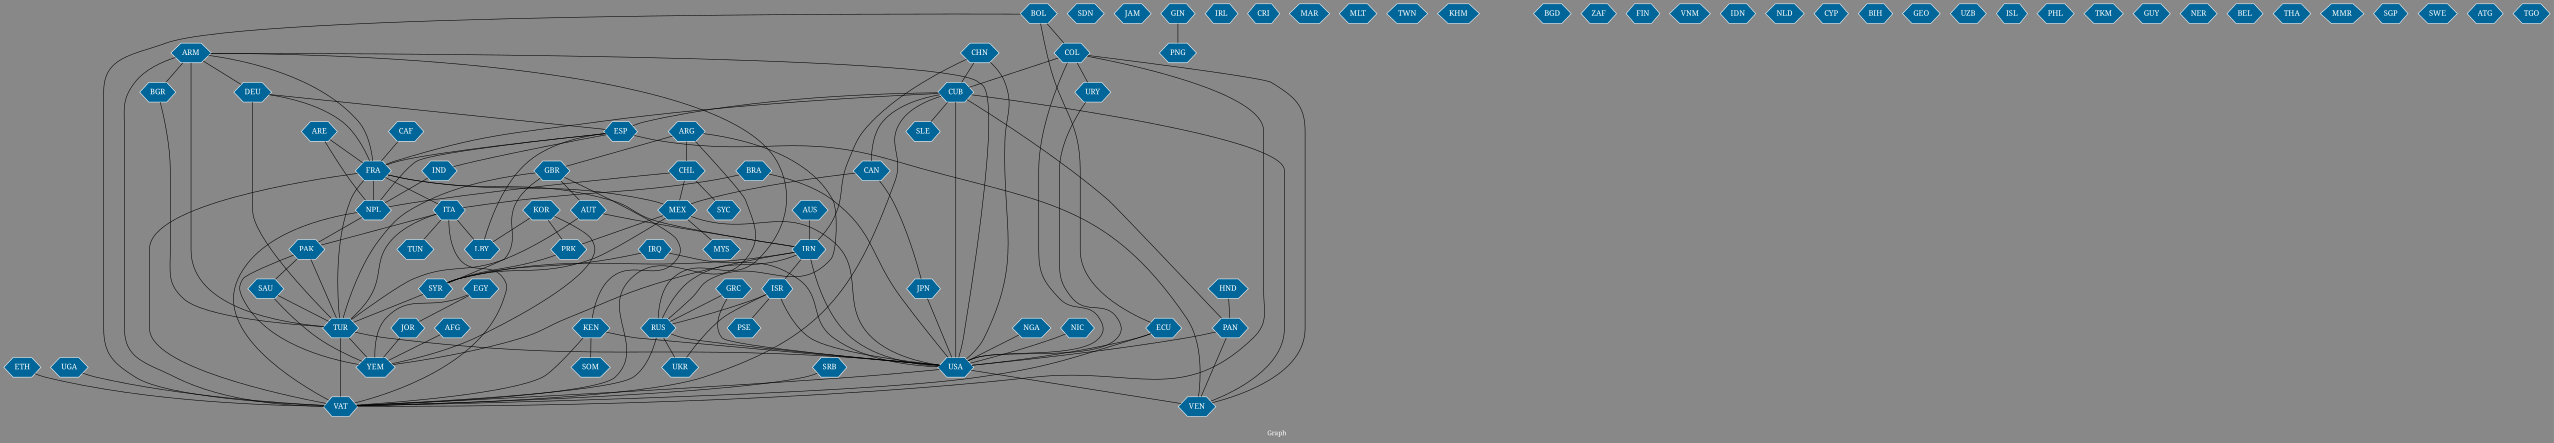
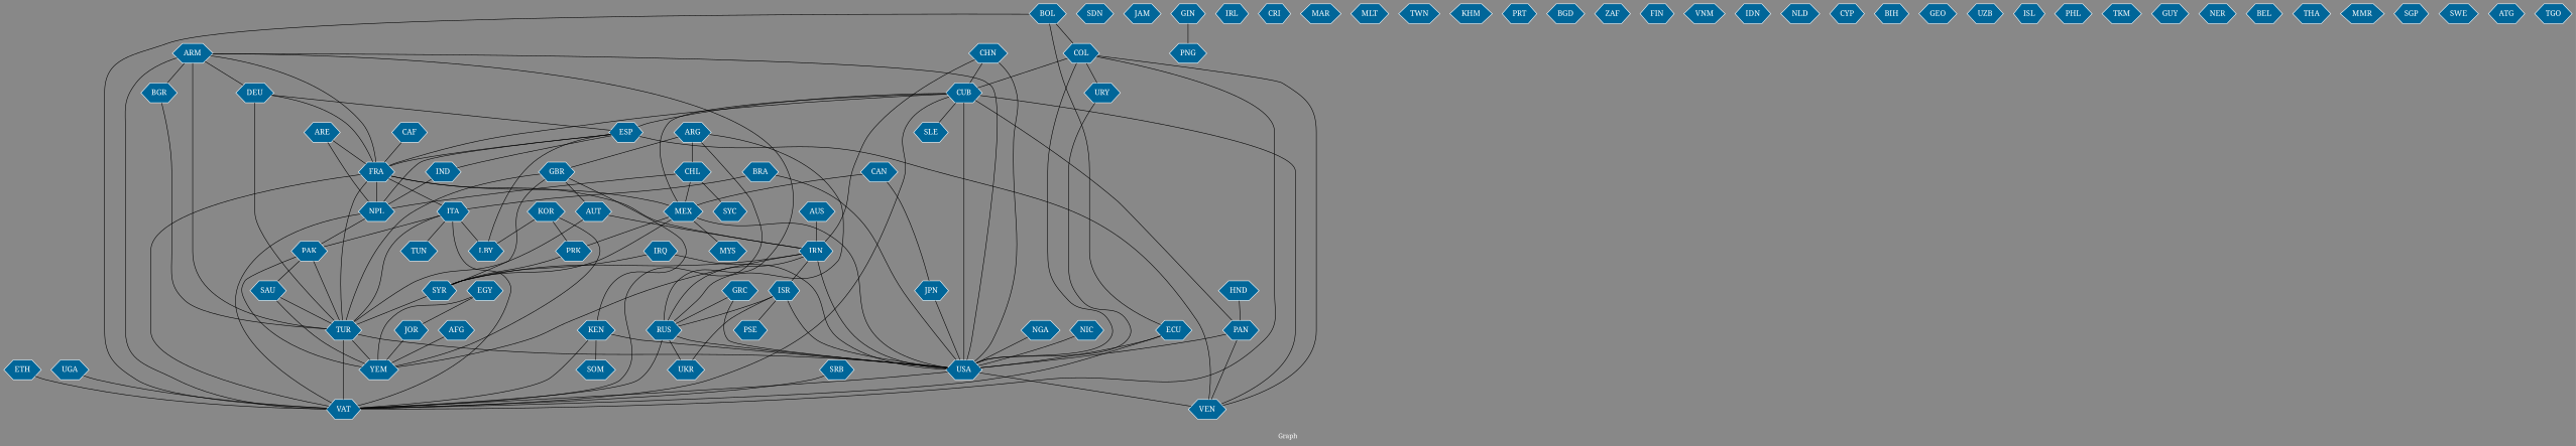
  graph {
    bgcolor="#888888"
    fontcolor=white
    fontname="Noto Serif"
    fontsize=12
    label="Graph"
    node [color=white fillcolor="#006699" fontcolor=white fontname="Noto Serif" shape=hexagon style=filled]
    edge [arrowhead=open color=black fontcolor=white fontname="Noto Serif" fontsize=12 weight=1]
    n1 [label=DEU]
    n2 [label=TUR]
    n3 [label=ESP]
    n4 [label=FRA]
    n5 [label=YEM]
    n6 [label=VAT]
    n7 [label=USA]
    n8 [label=LBY]
    n9 [label=VEN]
    n10 [label=NPL]
    n11 [label=IND]
    n12 [label=MEX]
    n13 [label=ITA]
    n14 [label=IRN]
    n15 [label=KOR]
    n16 [label=PRK]
    n17 [label=SYR]
    n18 [label=CUB]
    n19 [label=PAN]
    n20 [label=SLE]
    n21 [label=MYS]
    n22 [label=UKR]
    n23 [label=PAK]
    n24 [label=TUN]
    n25 [label=SAU]
    n26 [label=RUS]
    n27 [label=AFG]
    n28 [label=CHL]
    n29 [label=SYC]
    n30 [label=ARG]
    n31 [label=GBR]
    n32 [label=KEN]
    n33 [label=AUT]
    n34 [label=NGA]
    n35 [label=IRQ]
    n36 [label=COL]
    n37 [label=URY]
    n38 [label=JPN]
    n39 [label=ISR]
    n40 [label=SDN]
    n41 [label=SOM]
    n42 [label=JAM]
    n43 [label=CHN]
    n44 [label=BRA]
    n45 [label=PSE]
    n46 [label=GRC]
    n47 [label=HND]
    n48 [label=ARM]
    n49 [label=BGR]
    n50 [label=CAN]
    n51 [label=AUS]
    n52 [label=GIN]
    n53 [label=PNG]
    n54 [label=SRB]
    n55 [label=IRL]
    n56 [label=CRI]
    n57 [label=MAR]
    n58 [label=MLT]
    n59 [label=TWN]
    n60 [label=KHM]
    n61 [label=ECU]
+   n62 [label=PRT]
    n63 [label=BGD]
    n64 [label=ZAF]
    n65 [label=EGY]
    n66 [label=JOR]
    n67 [label=FIN]
    n68 [label=BOL]
    n69 [label=VNM]
    n70 [label=IDN]
    n71 [label=ETH]
    n72 [label=NLD]
    n73 [label=NIC]
    n74 [label=CYP]
    n75 [label=BIH]
    n76 [label=GEO]
    n77 [label=UZB]
    n78 [label=ARE]
    n79 [label=CAF]
    n80 [label=ISL]
    n81 [label=PHL]
    n82 [label=TKM]
    n83 [label=GUY]
    n84 [label=NER]
    n85 [label=BEL]
    n86 [label=THA]
    n87 [label=MMR]
    n88 [label=SGP]
    n89 [label=UGA]
    n90 [label=SWE]
    n91 [label=ATG]
    n92 [label=TGO]
    n1 -- n2 [weight=2]
    n1 -- n3
    n1 -- n4 [weight=2]
    n2 -- n5
    n2 -- n6 [weight=9]
    n2 -- n7
    n3 -- n4
    n3 -- n8 [weight=2]
    n3 -- n9 [weight=10]
    n3 -- n10 [weight=3]
    n3 -- n11
    n4 -- n2
    n4 -- n6 [weight=4]
    n4 -- n10 [weight=4]
    n4 -- n12
    n4 -- n13
    n4 -- n14 [weight=2]
    n7 -- n6 [weight=2]
    n7 -- n9 [weight=11]
    n10 -- n6 [weight=2]
    n10 -- n23
    n11 -- n10 [weight=2]
    n12 -- n7 [weight=3]
    n12 -- n16
    n12 -- n17
    n12 -- n21
    n13 -- n2
    n13 -- n6 [weight=7]
    n13 -- n8
    n13 -- n23
    n13 -- n24
    n14 -- n5 [weight=3]
    n14 -- n7 [weight=12]
    n14 -- n17
    n14 -- n26 [weight=4]
    n14 -- n39 [weight=13]
    n15 -- n5
    n15 -- n8 [weight=2]
    n15 -- n16
    n16 -- n17
    n17 -- n2
    n18 -- n3
    n18 -- n4 [weight=3]
    n18 -- n6 [weight=5]
    n18 -- n7 [weight=29]
    n18 -- n9 [weight=2]
-   n18 -- n50
+   n18 -- n12
    n18 -- n19 [weight=6]
    n18 -- n20
    n19 -- n7 [weight=4]
    n19 -- n9 [weight=3]
    n23 -- n2
    n23 -- n5
    n23 -- n25 [weight=2]
    n25 -- n2
    n25 -- n5 [weight=6]
    n26 -- n6
    n26 -- n7 [weight=2]
    n26 -- n22 [weight=8]
    n27 -- n5
    n28 -- n10
    n28 -- n12 [weight=2]
    n28 -- n29
    n30 -- n6
    n30 -- n26
    n30 -- n28 [weight=2]
    n30 -- n31
    n31 -- n2
    n31 -- n17 [weight=2]
    n31 -- n32
    n31 -- n33
    n32 -- n6
    n32 -- n7
    n32 -- n41
    n33 -- n2
    n33 -- n14 [weight=3]
    n34 -- n7
    n35 -- n7
    n35 -- n17
    n36 -- n6 [weight=2]
    n36 -- n7
    n36 -- n9
    n36 -- n18
    n36 -- n37
    n37 -- n7
    n38 -- n7
    n39 -- n7 [weight=2]
    n39 -- n22 [weight=2]
    n39 -- n26 [weight=3]
    n39 -- n45 [weight=5]
    n43 -- n7 [weight=2]
    n43 -- n14
    n43 -- n18
    n44 -- n7
    n44 -- n13
    n46 -- n7 [weight=2]
    n46 -- n26 [weight=3]
    n47 -- n19
    n48 -- n1 [weight=2]
    n48 -- n2 [weight=6]
    n48 -- n4
    n48 -- n6 [weight=3]
    n48 -- n7
    n48 -- n26 [weight=2]
    n48 -- n49 [weight=2]
    n49 -- n2
    n50 -- n12
    n50 -- n38
    n51 -- n14
    n52 -- n53
    n54 -- n6
    n61 -- n6
    n61 -- n7
    n65 -- n5
    n65 -- n66
    n66 -- n5
    n68 -- n6 [weight=3]
    n68 -- n36 [weight=3]
    n68 -- n61
    n71 -- n6
    n73 -- n7
    n78 -- n4
    n78 -- n10
    n79 -- n4
    n89 -- n6
  }
